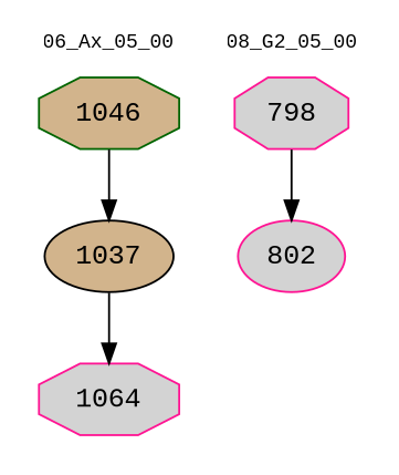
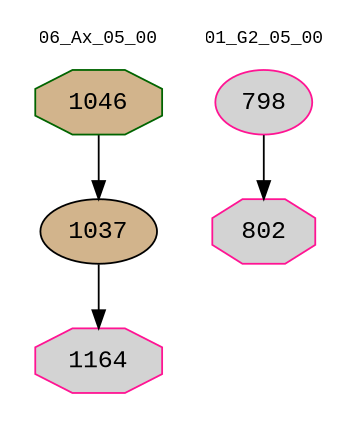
  digraph {
    fontname="Liberation Mono"
    node [color=deeppink fillcolor=lightgrey fontname="Liberation Mono" shape=ellipse style=filled]
    edge [color=black fontname="Liberation Mono"]
    n1 [color=darkgreen fillcolor=tan label=1046 shape=octagon]
    n2 [color=black fillcolor=tan label=1037]
-   n3 [label=1064 shape=octagon]
-   n4 [label=798 shape=octagon]
-   n5 [label=802]
+   n3 [label=1164 shape=octagon]
+   n4 [label=798]
+   n5 [label=802 shape=octagon]
    subgraph cluster_1 {
      color=white
      fontsize=10
      label="06_Ax_05_00"
      n1
      n2
      n3
    }
    subgraph cluster_2 {
      color=white
      fontsize=10
-     label="08_G2_05_00"
+     label="01_G2_05_00"
      n4
      n5
    }
    n1 -> n2
    n2 -> n3
    n4 -> n5
  }
